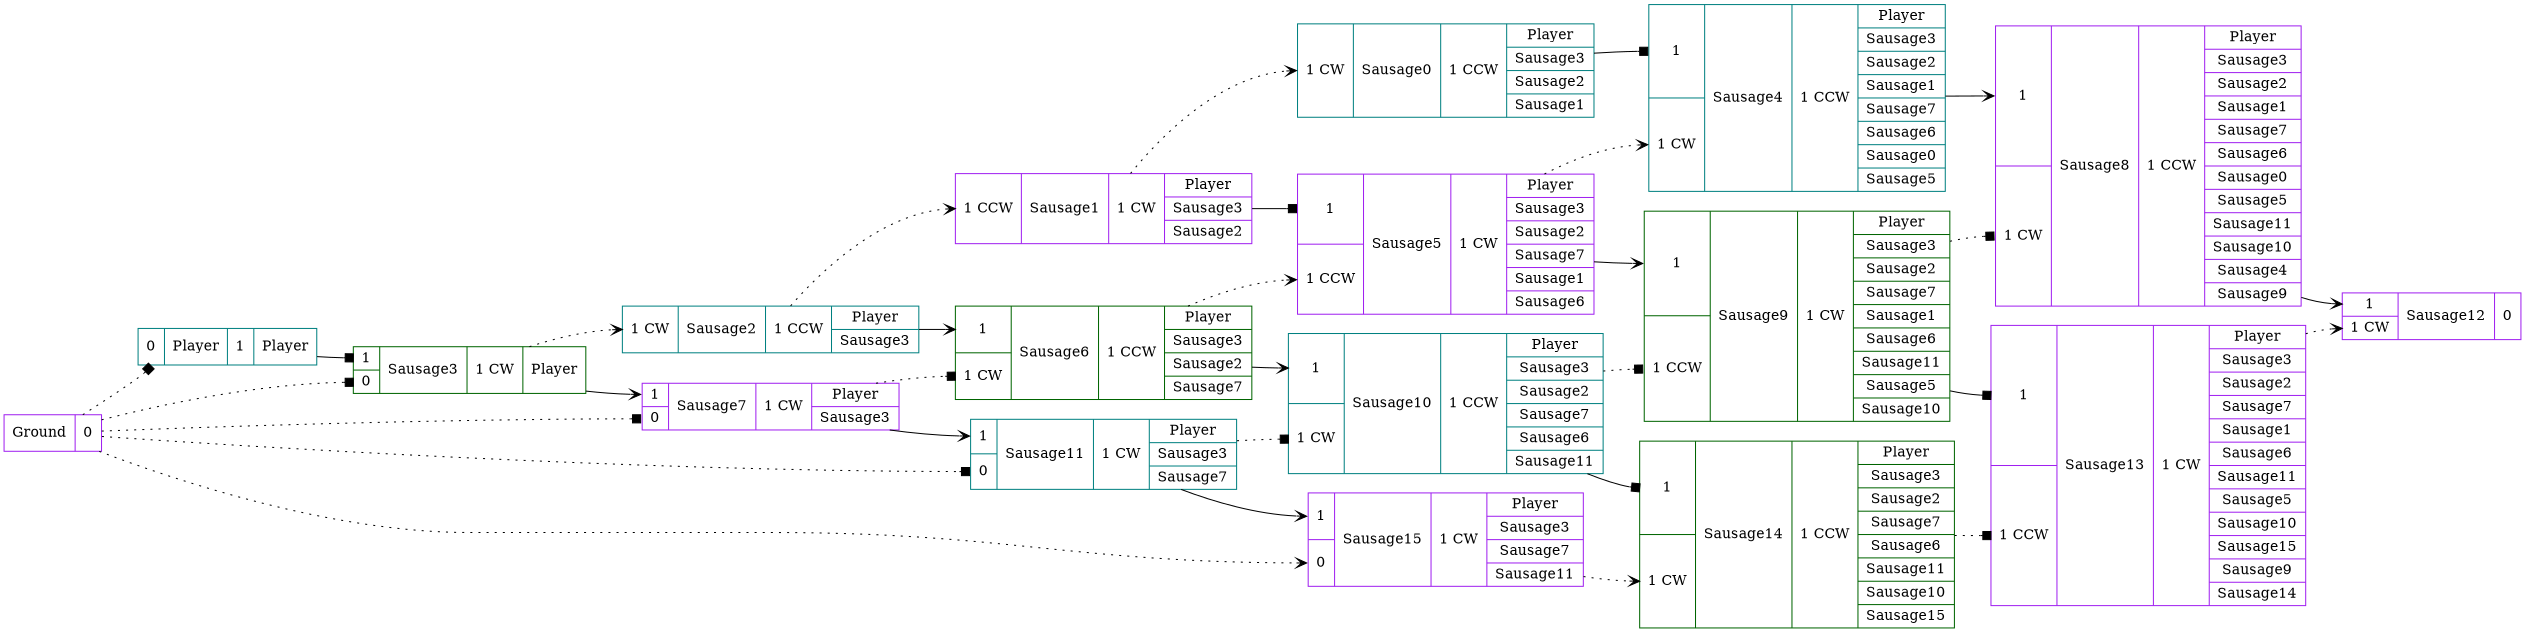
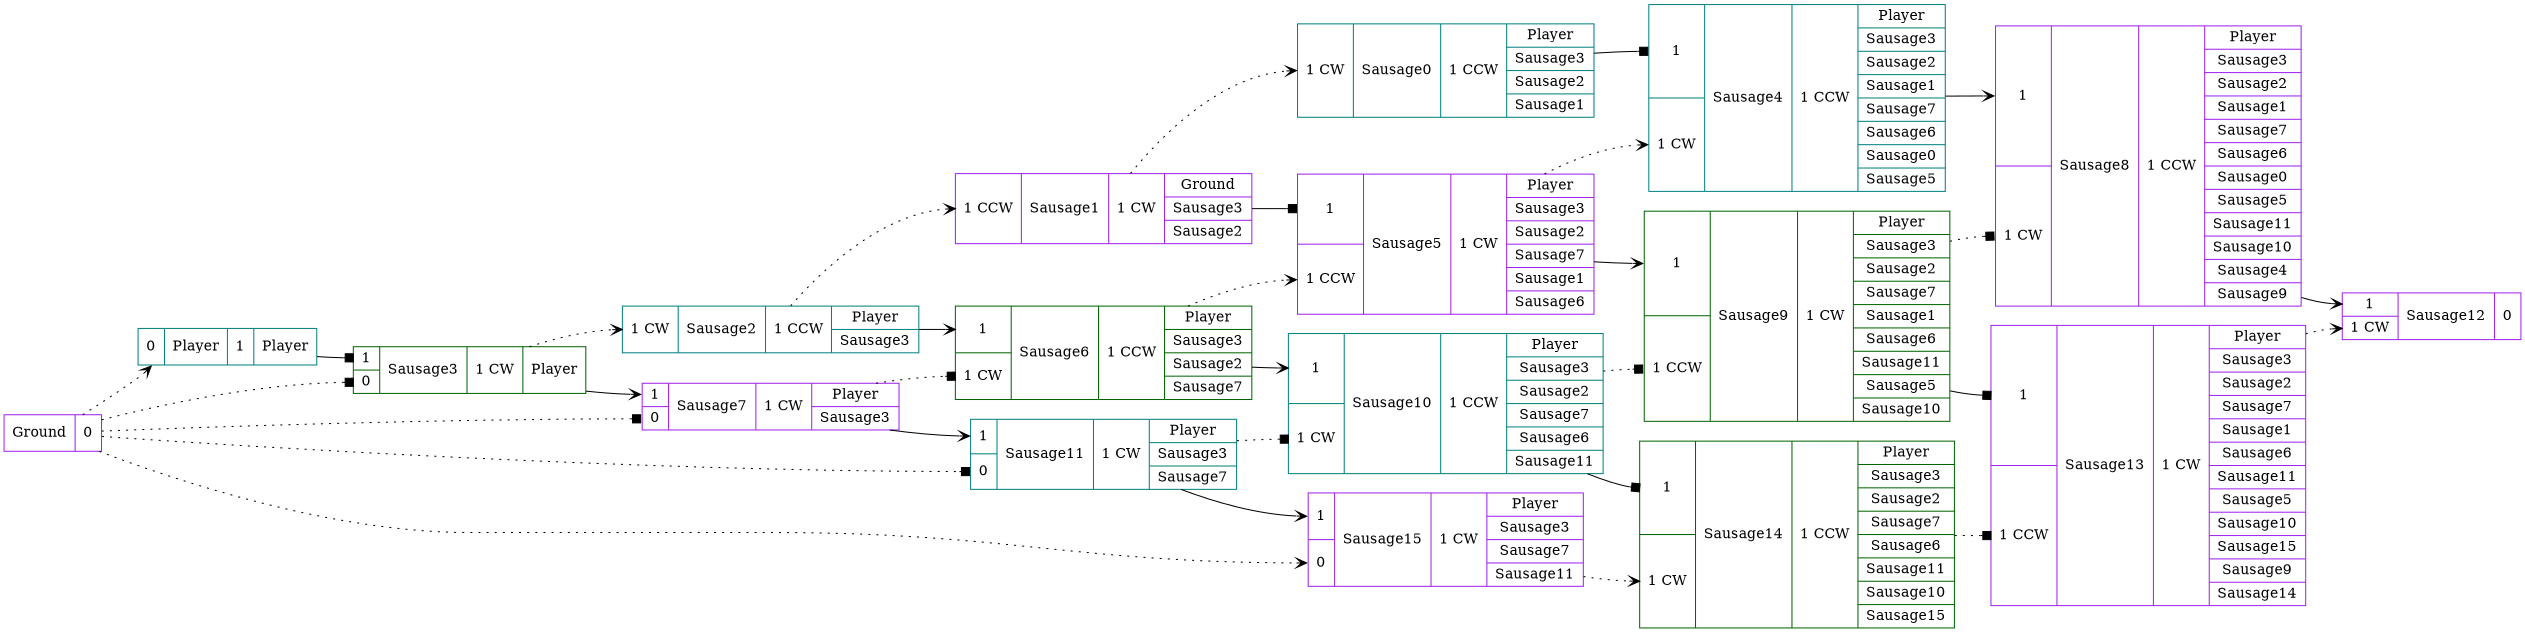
  digraph {
    rankdir=LR
    node [color=purple shape=record]
    edge [arrowhead=vee headport=GroundP style=dotted]
    n1 [color=teal label="{{<GroundP>0}|{Player}|<PlayerOUT>1|{Player}}"]
    n2 [color=darkgreen label="{{<Player>1|<GroundP>0}|{Sausage3}|<Sausage3OUT>1 CW|{Player}}"]
    n3 [label="{{<Sausage3>1|<GroundP>0}|{Sausage7}|<Sausage7OUT>1 CW|{Player|Sausage3}}"]
    n4 [color=teal label="{{<Sausage3P>1 CW}|{Sausage2}|<Sausage2OUT>1 CCW|{Player|Sausage3}}"]
    n5 [label="{{Ground}|<GroundOUT>0}"]
    n6 [color=teal label="{{<Sausage7>1|<GroundP>0}|{Sausage11}|<Sausage11OUT>1 CW|{Player|Sausage3|Sausage7}}"]
    n7 [label="{{<Sausage11>1|<GroundP>0}|{Sausage15}|<Sausage15OUT>1 CW|{Player|Sausage3|Sausage7|Sausage11}}"]
    n8 [color=darkgreen label="{{<Sausage2>1|<Sausage7P>1 CW}|{Sausage6}|<Sausage6OUT>1 CCW|{Player|Sausage3|Sausage2|Sausage7}}"]
    n9 [color=teal label="{{<Sausage6>1|<Sausage11P>1 CW}|{Sausage10}|<Sausage10OUT>1 CCW|{Player|Sausage3|Sausage2|Sausage7|Sausage6|Sausage11}}"]
    n10 [color=darkgreen label="{{<Sausage10>1|<Sausage15P>1 CW}|{Sausage14}|<Sausage14OUT>1 CCW|{Player|Sausage3|Sausage2|Sausage7|Sausage6|Sausage11|Sausage10|Sausage15}}"]
-   n11 [label="{{<Sausage2P>1 CCW}|{Sausage1}|<Sausage1OUT>1 CW|{Player|Sausage3|Sausage2}}"]
+   n11 [label="{{<Sausage2P>1 CCW}|{Sausage1}|<Sausage1OUT>1 CW|{Ground|Sausage3|Sausage2}}"]
    n12 [color=teal label="{{<Sausage1P>1 CW}|{Sausage0}|<Sausage0OUT>1 CCW|{Player|Sausage3|Sausage2|Sausage1}}"]
    n13 [label="{{<Sausage1>1|<Sausage6P>1 CCW}|{Sausage5}|<Sausage5OUT>1 CW|{Player|Sausage3|Sausage2|Sausage7|Sausage1|Sausage6}}"]
    n14 [color=teal label="{{<Sausage0>1|<Sausage5P>1 CW}|{Sausage4}|<Sausage4OUT>1 CCW|{Player|Sausage3|Sausage2|Sausage1|Sausage7|Sausage6|Sausage0|Sausage5}}"]
    n15 [color=darkgreen label="{{<Sausage5>1|<Sausage10P>1 CCW}|{Sausage9}|<Sausage9OUT>1 CW|{Player|Sausage3|Sausage2|Sausage7|Sausage1|Sausage6|Sausage11|Sausage5|Sausage10}}"]
    n16 [label="{{<Sausage4>1|<Sausage9P>1 CW}|{Sausage8}|<Sausage8OUT>1 CCW|{Player|Sausage3|Sausage2|Sausage1|Sausage7|Sausage6|Sausage0|Sausage5|Sausage11|Sausage10|Sausage4|Sausage9}}"]
    n17 [label="{{<Sausage9>1|<Sausage14P>1 CCW}|{Sausage13}|<Sausage13OUT>1 CW|{Player|Sausage3|Sausage2|Sausage7|Sausage1|Sausage6|Sausage11|Sausage5|Sausage10|Sausage15|Sausage9|Sausage14}}"]
    n18 [label="{{<Sausage8>1|<Sausage13P>1 CW}|{Sausage12}|<Sausage12OUT>0}"]
    n1 -> n2 [arrowhead=box headport=Player style=""]
    n2 -> n3 [headport=Sausage3 style=""]
    n2 -> n4 [headport=Sausage3P]
    n3 -> n6 [headport=Sausage7 style=""]
    n3 -> n8 [arrowhead=box headport=Sausage7P]
    n4 -> n8 [headport=Sausage2 style=""]
    n4 -> n11 [headport=Sausage2P]
-   n5 -> n1 [arrowhead=box]
+   n5 -> n1
    n5 -> n2 [arrowhead=box]
    n5 -> n3 [arrowhead=box]
    n5 -> n6 [arrowhead=box]
    n5 -> n7
    n6 -> n7 [headport=Sausage11 style=""]
    n6 -> n9 [arrowhead=box headport=Sausage11P]
    n7 -> n10 [headport=Sausage15P]
    n8 -> n9 [headport=Sausage6 style=""]
    n8 -> n13 [headport=Sausage6P]
    n9 -> n10 [arrowhead=box headport=Sausage10 style=""]
    n9 -> n15 [arrowhead=box headport=Sausage10P]
    n10 -> n17 [arrowhead=box headport=Sausage14P]
    n11 -> n12 [headport=Sausage1P]
    n11 -> n13 [arrowhead=box headport=Sausage1 style=""]
    n12 -> n14 [arrowhead=box headport=Sausage0 style=""]
    n13 -> n14 [headport=Sausage5P]
    n13 -> n15 [headport=Sausage5 style=""]
    n14 -> n16 [headport=Sausage4 style=""]
    n15 -> n16 [arrowhead=box headport=Sausage9P]
    n15 -> n17 [arrowhead=box headport=Sausage9 style=""]
    n16 -> n18 [headport=Sausage8 style=""]
    n17 -> n18 [headport=Sausage13P]
  }
